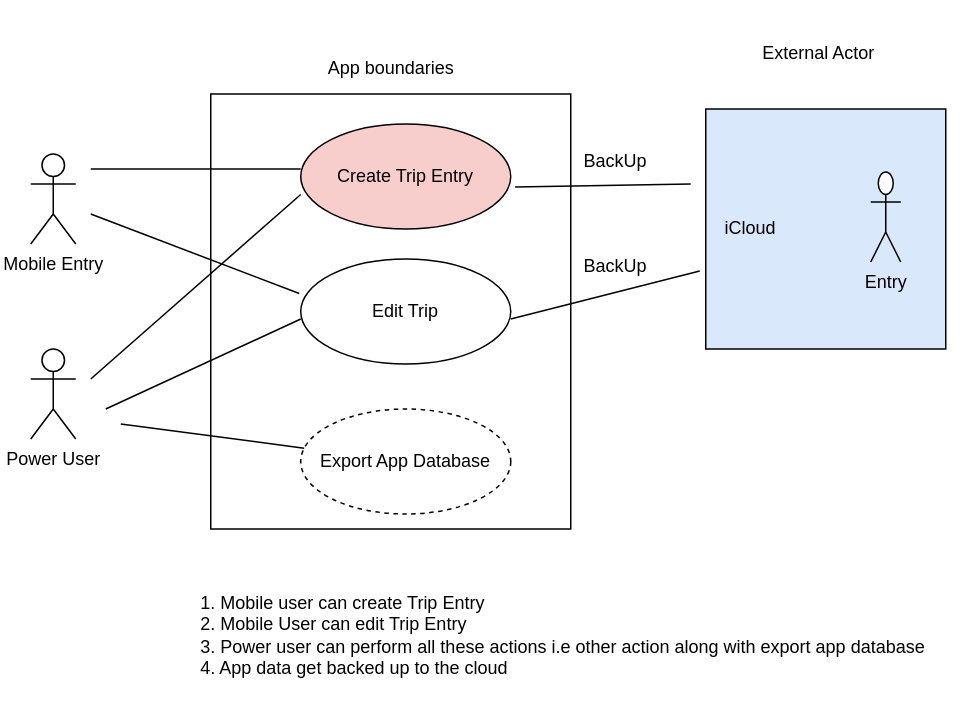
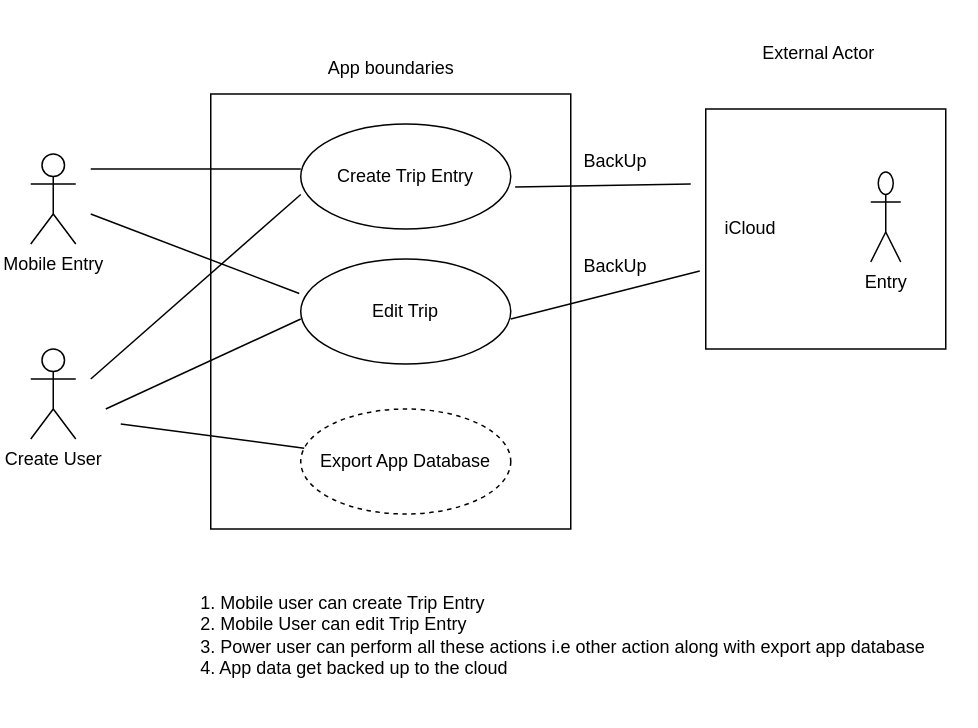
  <mxCell id="0" />
  <mxCell id="1" parent="0" />
  <mxCell id="2" value="" style="rounded=0;whiteSpace=wrap;html=1;" vertex="1" parent="1"><mxGeometry x="140" y="62" width="240" height="290" as="geometry" /></mxCell>
- <mxCell id="3" value="Create Trip Entry" style="ellipse;whiteSpace=wrap;html=1;fillColor=#f8cecc;" parent="1" vertex="1"><mxGeometry x="200" y="82" width="140" height="70" as="geometry" /></mxCell>
+ <mxCell id="3" value="Create Trip Entry" style="ellipse;whiteSpace=wrap;html=1;" parent="1" vertex="1"><mxGeometry x="200" y="82" width="140" height="70" as="geometry" /></mxCell>
  <mxCell id="4" value="Edit Trip" style="ellipse;whiteSpace=wrap;html=1;" parent="1" vertex="1"><mxGeometry x="200" y="172" width="140" height="70" as="geometry" /></mxCell>
  <mxCell id="5" value="Export App Database" style="ellipse;whiteSpace=wrap;html=1;dashed=1;" parent="1" vertex="1"><mxGeometry x="200" y="272" width="140" height="70" as="geometry" /></mxCell>
  <mxCell id="6" value="Mobile Entry" style="shape=umlActor;html=1;verticalLabelPosition=bottom;verticalAlign=top;align=center;" parent="1" vertex="1"><mxGeometry x="20" y="102" width="30" height="60" as="geometry" /></mxCell>
- <mxCell id="7" value="Power User" style="shape=umlActor;html=1;verticalLabelPosition=bottom;verticalAlign=top;align=center;" parent="1" vertex="1"><mxGeometry x="20" y="232" width="30" height="60" as="geometry" /></mxCell>
+ <mxCell id="7" value="Create User" style="shape=umlActor;html=1;verticalLabelPosition=bottom;verticalAlign=top;align=center;" parent="1" vertex="1"><mxGeometry x="20" y="232" width="30" height="60" as="geometry" /></mxCell>
  <mxCell id="8" value="" style="endArrow=none;html=1;rounded=0;exitX=-0.007;exitY=0.329;exitDx=0;exitDy=0;exitPerimeter=0;" edge="1" parent="1" source="4"><mxGeometry width="50" height="50" relative="1" as="geometry"><mxPoint x="290" y="302" as="sourcePoint" /><mxPoint x="60" y="142" as="targetPoint" /></mxGeometry></mxCell>
  <mxCell id="9" value="" style="endArrow=none;html=1;rounded=0;" edge="1" parent="1"><mxGeometry width="50" height="50" relative="1" as="geometry"><mxPoint x="200" y="112" as="sourcePoint" /><mxPoint x="60" y="112" as="targetPoint" /></mxGeometry></mxCell>
  <mxCell id="10" value="&lt;div style=&quot;text-align: left;&quot;&gt;&lt;span style=&quot;background-color: transparent; color: light-dark(rgb(0, 0, 0), rgb(255, 255, 255));&quot;&gt;1. Mobile user can create Trip Entry&lt;/span&gt;&lt;/div&gt;&lt;div style=&quot;text-align: left;&quot;&gt;&lt;span style=&quot;background-color: transparent; color: light-dark(rgb(0, 0, 0), rgb(255, 255, 255));&quot;&gt;2. Mobile User can edit Trip Entry&lt;/span&gt;&lt;/div&gt;&lt;div style=&quot;text-align: left;&quot;&gt;3. Power user can perform all these actions i.e other action along with export app database&lt;/div&gt;&lt;div style=&quot;text-align: left;&quot;&gt;4. App data get backed up to the cloud&lt;/div&gt;" style="text;html=1;align=center;verticalAlign=middle;rounded=0;whiteSpace=wrap;" vertex="1" parent="1"><mxGeometry x="130" y="383" width="490" height="80" as="geometry" /></mxCell>
  <mxCell id="11" value="" style="endArrow=none;html=1;rounded=0;exitX=0;exitY=0.671;exitDx=0;exitDy=0;exitPerimeter=0;" edge="1" parent="1" source="3"><mxGeometry width="50" height="50" relative="1" as="geometry"><mxPoint x="210" y="122" as="sourcePoint" /><mxPoint x="60" y="252" as="targetPoint" /></mxGeometry></mxCell>
  <mxCell id="12" value="" style="endArrow=none;html=1;rounded=0;" edge="1" parent="1"><mxGeometry width="50" height="50" relative="1" as="geometry"><mxPoint x="200" y="212" as="sourcePoint" /><mxPoint x="70" y="272" as="targetPoint" /></mxGeometry></mxCell>
  <mxCell id="13" value="" style="endArrow=none;html=1;rounded=0;" edge="1" parent="1" source="5"><mxGeometry width="50" height="50" relative="1" as="geometry"><mxPoint x="210" y="222" as="sourcePoint" /><mxPoint x="80" y="282" as="targetPoint" /></mxGeometry></mxCell>
  <mxCell id="14" value="App boundaries" style="text;html=1;align=center;verticalAlign=middle;resizable=0;points=[];autosize=1;strokeColor=none;fillColor=none;" vertex="1" parent="1"><mxGeometry x="195" y="30" width="130" height="30" as="geometry" /></mxCell>
- <mxCell id="15" value="iCloud" style="whiteSpace=wrap;html=1;aspect=fixed;spacingTop=0;spacing=2;spacingLeft=0;spacingRight=100;fillColor=#dae8fc;" vertex="1" parent="1"><mxGeometry x="470" y="72" width="160" height="160" as="geometry" /></mxCell>
+ <mxCell id="15" value="iCloud" style="whiteSpace=wrap;html=1;aspect=fixed;spacingTop=0;spacing=2;spacingLeft=0;spacingRight=100;" vertex="1" parent="1"><mxGeometry x="470" y="72" width="160" height="160" as="geometry" /></mxCell>
  <mxCell id="16" value="Entry" style="shape=umlActor;verticalLabelPosition=bottom;verticalAlign=top;html=1;outlineConnect=0;" vertex="1" parent="1"><mxGeometry x="580" y="114" width="20" height="60" as="geometry" /></mxCell>
  <mxCell id="17" value="" style="endArrow=none;html=1;rounded=0;entryX=1.021;entryY=0.6;entryDx=0;entryDy=0;entryPerimeter=0;" edge="1" parent="1" target="3"><mxGeometry width="50" height="50" relative="1" as="geometry"><mxPoint x="460" y="122" as="sourcePoint" /><mxPoint x="380" y="92" as="targetPoint" /></mxGeometry></mxCell>
  <mxCell id="18" value="" style="endArrow=none;html=1;rounded=0;exitX=-0.025;exitY=0.675;exitDx=0;exitDy=0;exitPerimeter=0;" edge="1" parent="1" source="15"><mxGeometry width="50" height="50" relative="1" as="geometry"><mxPoint x="210" y="222" as="sourcePoint" /><mxPoint x="340" y="212" as="targetPoint" /></mxGeometry></mxCell>
  <mxCell id="19" value="BackUp" style="text;html=1;align=center;verticalAlign=middle;whiteSpace=wrap;rounded=0;" vertex="1" parent="1"><mxGeometry x="380" y="92" width="60" height="30" as="geometry" /></mxCell>
  <mxCell id="20" value="BackUp" style="text;html=1;align=center;verticalAlign=middle;whiteSpace=wrap;rounded=0;" vertex="1" parent="1"><mxGeometry x="380" y="162" width="60" height="30" as="geometry" /></mxCell>
  <mxCell id="21" value="External Actor" style="text;html=1;align=center;verticalAlign=middle;resizable=0;points=[];autosize=1;strokeColor=none;fillColor=none;" vertex="1" parent="1"><mxGeometry x="495" y="20" width="100" height="30" as="geometry" /></mxCell>
